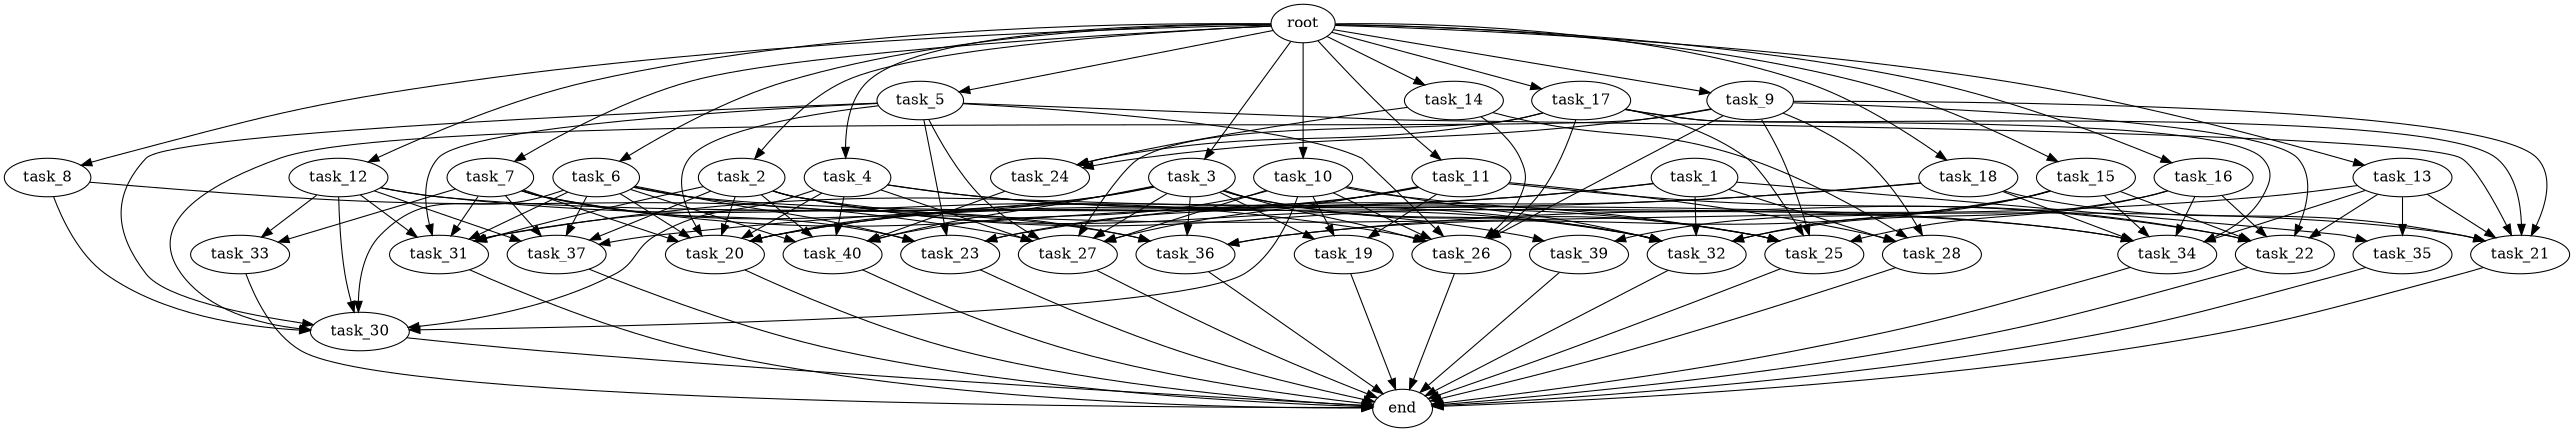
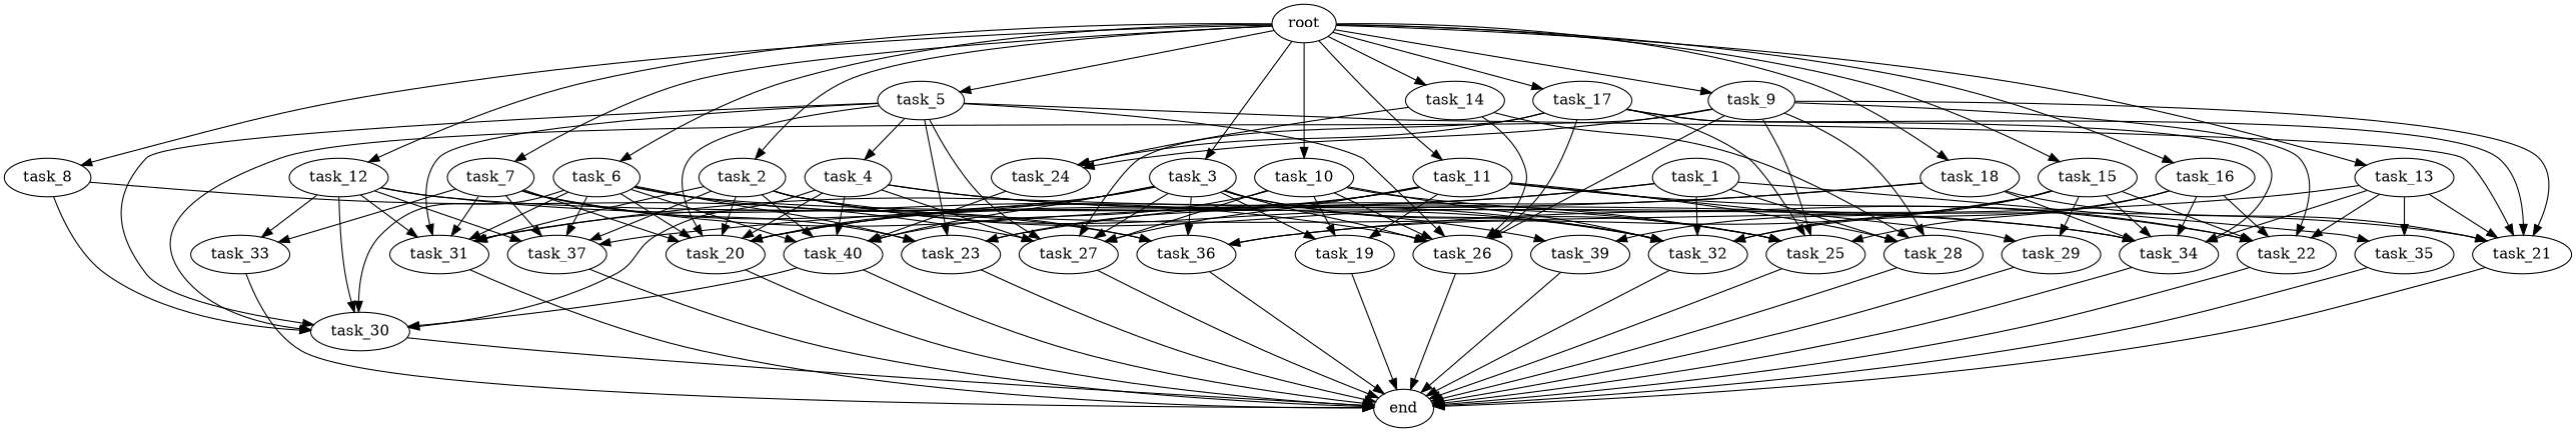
  digraph {
    root
    task_2
    task_3
    task_4
    task_5
    task_6
    task_7
    task_8
    task_9
    task_10
    task_11
    task_12
    task_13
    task_14
    task_15
    task_16
    task_17
    task_18
    task_1
    task_20
    task_28
    task_31
    task_32
    task_35
    task_21
    task_25
    task_37
    task_40
    task_19
    task_26
    task_27
    task_36
    task_30
    task_23
    task_34
    task_33
    task_39
    task_22
    task_24
+   task_29
    end
    root -> task_2
    root -> task_3
-   root -> task_4
+   task_5 -> task_4
    root -> task_5
    root -> task_6
    root -> task_7
    root -> task_8
    root -> task_9
    root -> task_10
    root -> task_11
    root -> task_12
    root -> task_13
    root -> task_14
    root -> task_15
    root -> task_16
    root -> task_17
    root -> task_18
    task_2 -> task_20
    task_2 -> task_31
    task_2 -> task_32
    task_2 -> task_21
    task_2 -> task_25
    task_2 -> task_37
    task_2 -> task_40
    task_3 -> task_20
    task_3 -> task_31
    task_3 -> task_32
    task_3 -> task_25
    task_3 -> task_40
    task_3 -> task_19
    task_3 -> task_26
    task_3 -> task_27
    task_3 -> task_36
    task_4 -> task_20
    task_4 -> task_32
    task_4 -> task_25
    task_4 -> task_40
    task_4 -> task_27
    task_4 -> task_30
    task_5 -> task_20
    task_5 -> task_31
    task_5 -> task_21
    task_5 -> task_26
    task_5 -> task_27
    task_5 -> task_30
    task_5 -> task_23
    task_6 -> task_20
    task_6 -> task_31
    task_6 -> task_37
    task_6 -> task_40
    task_6 -> task_36
    task_6 -> task_30
    task_6 -> task_23
    task_6 -> task_34
    task_7 -> task_20
    task_7 -> task_31
    task_7 -> task_37
    task_7 -> task_36
    task_7 -> task_23
    task_7 -> task_33
    task_7 -> task_39
    task_8 -> task_27
    task_8 -> task_30
    task_9 -> task_28
    task_9 -> task_21
    task_9 -> task_25
    task_9 -> task_26
    task_9 -> task_30
    task_9 -> task_22
    task_9 -> task_24
    task_10 -> task_32
    task_10 -> task_40
    task_10 -> task_19
    task_10 -> task_26
    task_10 -> task_27
-   task_10 -> task_30
+   task_40 -> task_30
    task_10 -> task_22
    task_11 -> task_20
    task_11 -> task_28
    task_11 -> task_19
    task_11 -> task_27
    task_11 -> task_23
    task_11 -> task_22
+   task_11 -> task_29
    task_12 -> task_31
    task_12 -> task_37
    task_12 -> task_26
    task_12 -> task_30
    task_12 -> task_34
    task_12 -> task_33
    task_13 -> task_35
    task_13 -> task_21
    task_13 -> task_36
    task_13 -> task_34
    task_13 -> task_22
    task_14 -> task_28
    task_14 -> task_26
    task_14 -> task_24
    task_15 -> task_32
    task_15 -> task_36
    task_15 -> task_34
    task_15 -> task_39
    task_15 -> task_22
+   task_15 -> task_29
    task_16 -> task_32
    task_16 -> task_25
    task_16 -> task_34
    task_16 -> task_22
    task_17 -> task_21
    task_17 -> task_25
    task_17 -> task_26
    task_17 -> task_27
    task_17 -> task_34
    task_17 -> task_24
    task_18 -> task_21
    task_18 -> task_37
    task_18 -> task_23
    task_18 -> task_34
    task_1 -> task_20
    task_1 -> task_28
    task_1 -> task_31
    task_1 -> task_32
    task_1 -> task_35
    task_20 -> end
    task_28 -> end
    task_31 -> end
    task_32 -> end
    task_35 -> end
    task_21 -> end
    task_25 -> end
    task_37 -> end
    task_40 -> end
    task_19 -> end
    task_26 -> end
    task_27 -> end
    task_36 -> end
    task_30 -> end
    task_23 -> end
    task_34 -> end
    task_33 -> end
    task_39 -> end
    task_22 -> end
    task_24 -> task_40
+   task_29 -> end
  }
